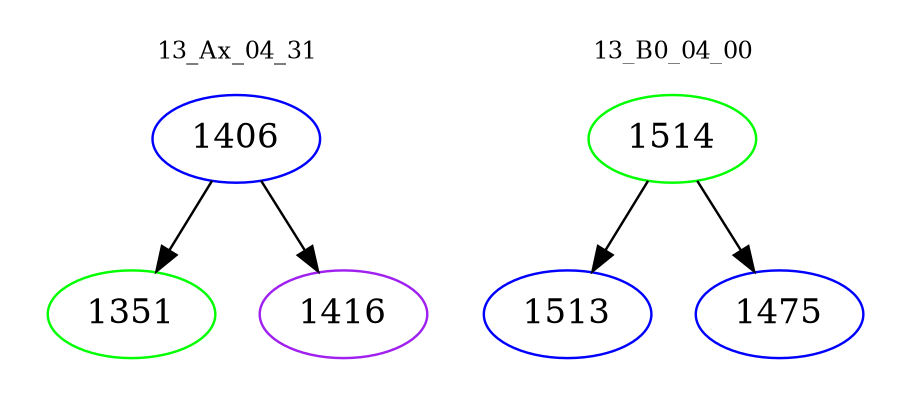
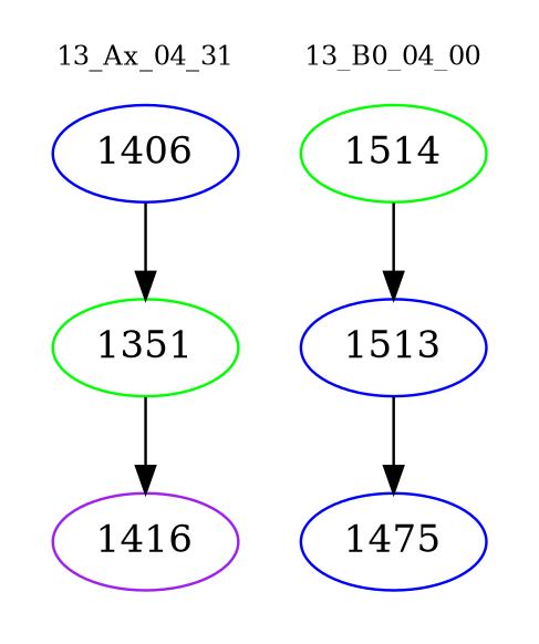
  digraph {
    node [color=blue]
    edge [color=black]
    n1 [label=1406]
    n2 [color=green label=1351]
    n3 [color=purple label=1416]
    n4 [label=1513]
    n5 [label=1475]
    n6 [color=green label=1514]
    subgraph cluster_1 {
      color=white
      fontsize=10
      label="13_Ax_04_31"
      n1
      n2
      n3
    }
    subgraph cluster_2 {
      color=white
      fontsize=10
      label="13_B0_04_00"
      n4
      n5
      n6
    }
    n1 -> n2
-   n1 -> n3
-   n6 -> n5
+   n2 -> n3
+   n4 -> n5
    n6 -> n4
  }
